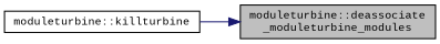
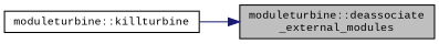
  digraph {
    rankdir=RL
    fontname="Liberation Mono"
    node [color=black fontname="Liberation Mono" fontsize=10 shape=record style=filled]
-   n1 [fillcolor=grey75 fontcolor=black height=0.2 label="moduleturbine::deassociate\l_moduleturbine_modules" width=0.4]
+   n1 [fillcolor=grey75 fontcolor=black height=0.2 label="moduleturbine::deassociate\l_external_modules" width=0.4]
    n2 [fillcolor=white height=0.2 label="moduleturbine::killturbine" width=0.4]
    n1 -> n2 [color=midnightblue dir=back fontname="Liberation Mono" fontsize=10 labelfontname=Helvetica labelfontsize=10 style=solid]
  }
